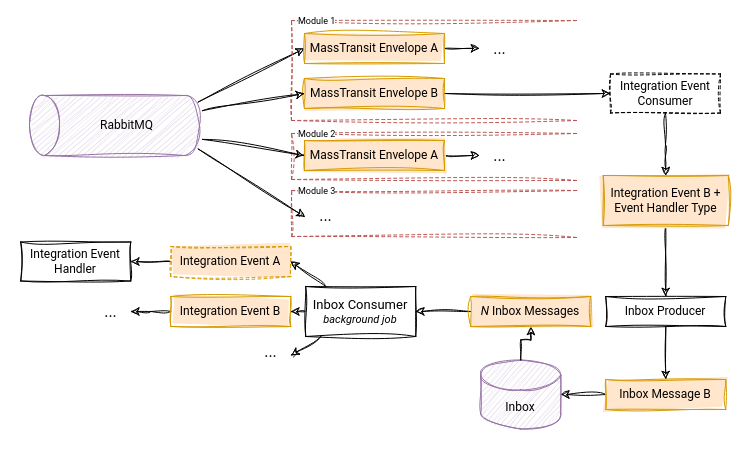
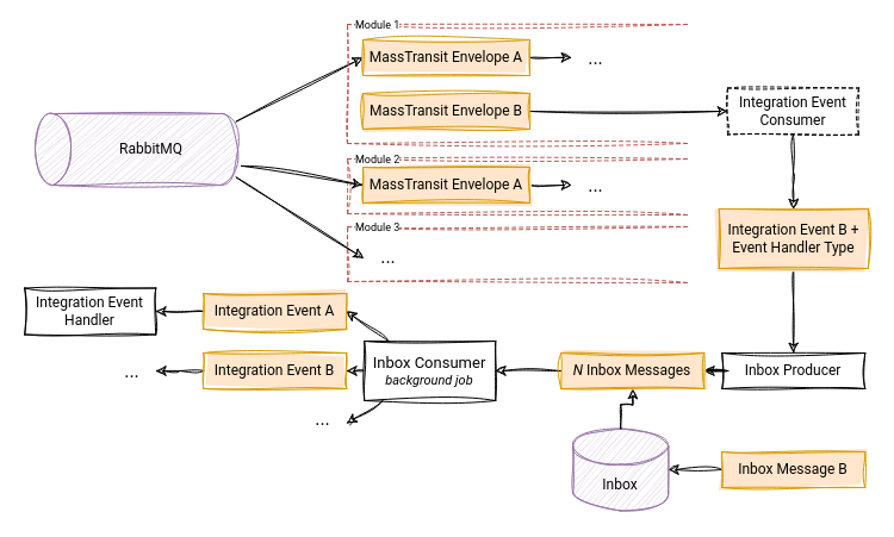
  <mxCell id="0" />
  <mxCell id="1" parent="0" />
  <mxCell id="2" style="edgeStyle=orthogonalEdgeStyle;rounded=0;orthogonalLoop=1;jettySize=auto;html=1;fontFamily=Roboto;fontSource=https%3A%2F%2Ffonts.googleapis.com%2Fcss%3Ffamily%3DRoboto;fontSize=12;fontColor=default;sketch=1;jiggle=2;curveFitting=1;strokeColor=default;align=center;verticalAlign=middle;labelBackgroundColor=default;endArrow=classic;" edge="1" parent="1" source="19" target="7"><mxGeometry relative="1" as="geometry" /></mxCell>
  <mxCell id="3" value="Inbox Producer" style="rounded=0;whiteSpace=wrap;html=1;sketch=1;jiggle=2;curveFitting=1;strokeColor=default;align=center;verticalAlign=middle;fontFamily=Roboto;fontSource=https%3A%2F%2Ffonts.googleapis.com%2Fcss%3Ffamily%3DRoboto;fontSize=12;fontColor=default;fillColor=default;" vertex="1" parent="1"><mxGeometry x="605.25" y="296" width="120" height="30" as="geometry" /></mxCell>
  <mxCell id="4" style="edgeStyle=orthogonalEdgeStyle;rounded=0;orthogonalLoop=1;jettySize=auto;html=1;fontFamily=Roboto;fontSource=https%3A%2F%2Ffonts.googleapis.com%2Fcss%3Ffamily%3DRoboto;fontSize=12;fontColor=default;sketch=1;jiggle=2;curveFitting=1;strokeColor=default;align=center;verticalAlign=middle;labelBackgroundColor=default;endArrow=classic;" edge="1" parent="1" source="17" target="3"><mxGeometry relative="1" as="geometry" /></mxCell>
  <mxCell id="5" value="&lt;div&gt;Integration Event Consumer&lt;br&gt;&lt;/div&gt;" style="rounded=0;whiteSpace=wrap;html=1;sketch=1;jiggle=2;curveFitting=1;strokeColor=default;align=center;verticalAlign=middle;fontFamily=Roboto;fontSource=https%3A%2F%2Ffonts.googleapis.com%2Fcss%3Ffamily%3DRoboto;fontSize=12;fontColor=default;fillColor=default;dashed=1;" vertex="1" parent="1"><mxGeometry x="610" y="73.5" width="110" height="39" as="geometry" /></mxCell>
  <mxCell id="6" value="Integration Event Handler" style="rounded=0;whiteSpace=wrap;html=1;sketch=1;jiggle=2;curveFitting=1;strokeColor=default;align=center;verticalAlign=middle;fontFamily=Roboto;fontSource=https%3A%2F%2Ffonts.googleapis.com%2Fcss%3Ffamily%3DRoboto;fontSize=12;fontColor=default;fillColor=default;" vertex="1" parent="1"><mxGeometry x="20.25" y="241.5" width="110" height="39" as="geometry" /></mxCell>
  <mxCell id="7" value="Inbox" style="shape=cylinder3;whiteSpace=wrap;html=1;boundedLbl=1;backgroundOutline=1;size=15;sketch=1;jiggle=2;curveFitting=1;strokeColor=#9673a6;align=center;verticalAlign=middle;fontFamily=Roboto;fontSource=https%3A%2F%2Ffonts.googleapis.com%2Fcss%3Ffamily%3DRoboto;fontSize=12;fillColor=#e1d5e7;" vertex="1" parent="1"><mxGeometry x="480.25" y="359.5" width="80" height="69" as="geometry" /></mxCell>
  <mxCell id="8" style="edgeStyle=orthogonalEdgeStyle;rounded=0;orthogonalLoop=1;jettySize=auto;html=1;fontFamily=Roboto;fontSource=https%3A%2F%2Ffonts.googleapis.com%2Fcss%3Ffamily%3DRoboto;fontSize=12;fontColor=default;sketch=1;jiggle=2;curveFitting=1;strokeColor=default;align=center;verticalAlign=middle;labelBackgroundColor=default;endArrow=classic;" edge="1" parent="1" source="15" target="5"><mxGeometry relative="1" as="geometry"><mxPoint x="429" y="260" as="sourcePoint" /></mxGeometry></mxCell>
  <mxCell id="9" style="edgeStyle=orthogonalEdgeStyle;rounded=0;orthogonalLoop=1;jettySize=auto;html=1;fontFamily=Roboto;fontSource=https%3A%2F%2Ffonts.googleapis.com%2Fcss%3Ffamily%3DRoboto;fontSize=12;fontColor=default;sketch=1;jiggle=2;curveFitting=1;strokeColor=default;align=center;verticalAlign=middle;labelBackgroundColor=default;endArrow=classic;" edge="1" parent="1" source="21" target="6"><mxGeometry relative="1" as="geometry" /></mxCell>
  <mxCell id="10" style="rounded=0;sketch=1;jiggle=2;curveFitting=1;orthogonalLoop=1;jettySize=auto;html=1;strokeColor=default;align=center;verticalAlign=middle;fontFamily=Roboto;fontSource=https%3A%2F%2Ffonts.googleapis.com%2Fcss%3Ffamily%3DRoboto;fontSize=12;fontColor=default;labelBackgroundColor=default;endArrow=classic;entryX=1;entryY=0.5;entryDx=0;entryDy=0;" edge="1" parent="1" source="12" target="30"><mxGeometry relative="1" as="geometry" /></mxCell>
  <mxCell id="11" style="rounded=0;sketch=1;jiggle=2;curveFitting=1;orthogonalLoop=1;jettySize=auto;html=1;strokeColor=default;align=center;verticalAlign=middle;fontFamily=Roboto;fontSource=https%3A%2F%2Ffonts.googleapis.com%2Fcss%3Ffamily%3DRoboto;fontSize=12;fontColor=default;labelBackgroundColor=default;endArrow=classic;" edge="1" parent="1" source="12"><mxGeometry relative="1" as="geometry"><mxPoint x="290.25" y="355" as="targetPoint" /></mxGeometry></mxCell>
  <mxCell id="12" value="&lt;div style=&quot;font-size: 13px;&quot;&gt;Inbox Consumer&lt;/div&gt;&lt;div style=&quot;font-size: 11px;&quot;&gt;&lt;i&gt;background job&lt;/i&gt;&lt;br&gt;&lt;/div&gt;" style="rounded=0;whiteSpace=wrap;html=1;fontFamily=Roboto;fontSource=https%3A%2F%2Ffonts.googleapis.com%2Fcss%3Ffamily%3DRoboto;sketch=1;curveFitting=1;jiggle=2;" vertex="1" parent="1"><mxGeometry x="305.25" y="286" width="110" height="50" as="geometry" /></mxCell>
  <mxCell id="13" style="rounded=0;orthogonalLoop=1;jettySize=auto;html=1;entryX=0;entryY=0.5;entryDx=0;entryDy=0;sketch=1;jiggle=2;curveFitting=1;strokeColor=default;align=center;verticalAlign=middle;fontFamily=Roboto;fontSource=https%3A%2F%2Ffonts.googleapis.com%2Fcss%3Ffamily%3DRoboto;fontSize=12;fontColor=default;labelBackgroundColor=default;endArrow=classic;exitX=0.145;exitY=1;exitDx=0;exitDy=-4.35;exitPerimeter=0;" edge="1" parent="1" source="14" target="34"><mxGeometry relative="1" as="geometry" /></mxCell>
  <mxCell id="14" value="RabbitMQ" style="shape=cylinder3;whiteSpace=wrap;html=1;boundedLbl=1;backgroundOutline=1;size=15;rotation=90;horizontal=0;flipV=1;sketch=1;jiggle=2;curveFitting=1;strokeColor=#9673a6;align=center;verticalAlign=middle;fontFamily=Roboto;fontSource=https%3A%2F%2Ffonts.googleapis.com%2Fcss%3Ffamily%3DRoboto;fontSize=12;fillColor=#e1d5e7;perimeterSpacing=3;" vertex="1" parent="1"><mxGeometry x="84" y="40" width="60" height="170" as="geometry" /></mxCell>
  <mxCell id="15" value="MassTransit Envelope B" style="rounded=0;whiteSpace=wrap;html=1;sketch=1;jiggle=2;curveFitting=1;strokeColor=#d79b00;align=center;verticalAlign=middle;fontFamily=Roboto;fontSource=https%3A%2F%2Ffonts.googleapis.com%2Fcss%3Ffamily%3DRoboto;fontSize=12;fillColor=#ffe6cc;fillStyle=solid;fontColor=default;" vertex="1" parent="1"><mxGeometry x="304" y="78" width="140" height="30" as="geometry" /></mxCell>
  <mxCell id="16" value="" style="edgeStyle=orthogonalEdgeStyle;rounded=0;orthogonalLoop=1;jettySize=auto;html=1;fontFamily=Roboto;fontSource=https%3A%2F%2Ffonts.googleapis.com%2Fcss%3Ffamily%3DRoboto;fontSize=12;fontColor=default;sketch=1;jiggle=2;curveFitting=1;strokeColor=default;align=center;verticalAlign=middle;labelBackgroundColor=default;endArrow=classic;" edge="1" parent="1" source="5" target="17"><mxGeometry relative="1" as="geometry"><mxPoint x="554" y="155" as="sourcePoint" /><mxPoint x="654" y="200" as="targetPoint" /></mxGeometry></mxCell>
  <mxCell id="17" value="Integration Event B + Event Handler Type" style="rounded=0;whiteSpace=wrap;html=1;sketch=1;jiggle=2;curveFitting=1;strokeColor=#d79b00;align=center;verticalAlign=middle;fontFamily=Roboto;fontSource=https%3A%2F%2Ffonts.googleapis.com%2Fcss%3Ffamily%3DRoboto;fontSize=12;fillColor=#ffe6cc;fillStyle=solid;" vertex="1" parent="1"><mxGeometry x="602.75" y="175" width="125" height="50" as="geometry" /></mxCell>
- <mxCell id="18" value="" style="edgeStyle=orthogonalEdgeStyle;rounded=0;orthogonalLoop=1;jettySize=auto;html=1;fontFamily=Roboto;fontSource=https%3A%2F%2Ffonts.googleapis.com%2Fcss%3Ffamily%3DRoboto;fontSize=12;fontColor=default;sketch=1;jiggle=2;curveFitting=1;strokeColor=default;align=center;verticalAlign=middle;labelBackgroundColor=default;endArrow=classic;" edge="1" parent="1" source="3" target="19"><mxGeometry relative="1" as="geometry"><mxPoint x="650.25" y="266" as="sourcePoint" /><mxPoint x="650.25" y="321" as="targetPoint" /></mxGeometry></mxCell>
+ <mxCell id="18" value="" style="edgeStyle=orthogonalEdgeStyle;rounded=0;orthogonalLoop=1;jettySize=auto;html=1;fontFamily=Roboto;fontSource=https%3A%2F%2Ffonts.googleapis.com%2Fcss%3Ffamily%3DRoboto;fontSize=12;fontColor=default;sketch=1;jiggle=2;curveFitting=1;strokeColor=default;align=center;verticalAlign=middle;labelBackgroundColor=default;endArrow=classic;" edge="1" parent="1" source="3" target="24"><mxGeometry relative="1" as="geometry"><mxPoint x="650.25" y="266" as="sourcePoint" /><mxPoint x="650.25" y="321" as="targetPoint" /></mxGeometry></mxCell>
  <mxCell id="19" value="Inbox Message B" style="rounded=0;whiteSpace=wrap;html=1;sketch=1;jiggle=2;curveFitting=1;strokeColor=#d79b00;align=center;verticalAlign=middle;fontFamily=Roboto;fontSource=https%3A%2F%2Ffonts.googleapis.com%2Fcss%3Ffamily%3DRoboto;fontSize=12;fillColor=#ffe6cc;fillStyle=solid;fontColor=default;" vertex="1" parent="1"><mxGeometry x="605.25" y="379" width="120" height="30" as="geometry" /></mxCell>
  <mxCell id="20" value="" style="rounded=0;orthogonalLoop=1;jettySize=auto;html=1;fontFamily=Roboto;fontSource=https%3A%2F%2Ffonts.googleapis.com%2Fcss%3Ffamily%3DRoboto;fontSize=12;fontColor=default;sketch=1;jiggle=2;curveFitting=1;strokeColor=default;align=center;verticalAlign=middle;labelBackgroundColor=default;endArrow=classic;entryX=1;entryY=0.5;entryDx=0;entryDy=0;" edge="1" parent="1" source="12" target="21"><mxGeometry relative="1" as="geometry"><mxPoint x="340.25" y="496" as="sourcePoint" /><mxPoint x="190.25" y="496" as="targetPoint" /></mxGeometry></mxCell>
- <mxCell id="21" value="Integration Event A" style="rounded=0;whiteSpace=wrap;html=1;sketch=1;jiggle=2;curveFitting=1;strokeColor=#d79b00;align=center;verticalAlign=middle;fontFamily=Roboto;fontSource=https%3A%2F%2Ffonts.googleapis.com%2Fcss%3Ffamily%3DRoboto;fontSize=12;fillColor=#ffe6cc;fillStyle=solid;fontColor=default;dashed=1;" vertex="1" parent="1"><mxGeometry x="170.25" y="246" width="120" height="30" as="geometry" /></mxCell>
+ <mxCell id="21" value="Integration Event A" style="rounded=0;whiteSpace=wrap;html=1;sketch=1;jiggle=2;curveFitting=1;strokeColor=#d79b00;align=center;verticalAlign=middle;fontFamily=Roboto;fontSource=https%3A%2F%2Ffonts.googleapis.com%2Fcss%3Ffamily%3DRoboto;fontSize=12;fillColor=#ffe6cc;fillStyle=solid;fontColor=default;" vertex="1" parent="1"><mxGeometry x="170.25" y="246" width="120" height="30" as="geometry" /></mxCell>
  <mxCell id="22" value="" style="edgeStyle=orthogonalEdgeStyle;rounded=0;orthogonalLoop=1;jettySize=auto;html=1;fontFamily=Roboto;fontSource=https%3A%2F%2Ffonts.googleapis.com%2Fcss%3Ffamily%3DRoboto;fontSize=12;fontColor=default;sketch=1;jiggle=2;curveFitting=1;strokeColor=default;align=center;verticalAlign=middle;labelBackgroundColor=default;endArrow=classic;" edge="1" parent="1" source="7" target="24"><mxGeometry relative="1" as="geometry"><mxPoint x="610.25" y="456" as="sourcePoint" /><mxPoint x="470.25" y="456" as="targetPoint" /></mxGeometry></mxCell>
  <mxCell id="23" style="edgeStyle=orthogonalEdgeStyle;rounded=0;sketch=1;jiggle=2;curveFitting=1;orthogonalLoop=1;jettySize=auto;html=1;entryX=1;entryY=0.5;entryDx=0;entryDy=0;strokeColor=default;align=center;verticalAlign=middle;fontFamily=Roboto;fontSource=https%3A%2F%2Ffonts.googleapis.com%2Fcss%3Ffamily%3DRoboto;fontSize=12;fontColor=default;labelBackgroundColor=default;endArrow=classic;exitX=0;exitY=0.5;exitDx=0;exitDy=0;" edge="1" parent="1" source="24" target="12"><mxGeometry relative="1" as="geometry" /></mxCell>
  <mxCell id="24" value="&lt;i&gt;N&lt;/i&gt; Inbox Messages" style="rounded=0;whiteSpace=wrap;html=1;sketch=1;jiggle=2;curveFitting=1;strokeColor=#d79b00;align=center;verticalAlign=middle;fontFamily=Roboto;fontSource=https%3A%2F%2Ffonts.googleapis.com%2Fcss%3Ffamily%3DRoboto;fontSize=12;fillColor=#ffe6cc;fillStyle=solid;fontColor=default;" vertex="1" parent="1"><mxGeometry x="470.25" y="296" width="120" height="30" as="geometry" /></mxCell>
  <mxCell id="25" style="edgeStyle=orthogonalEdgeStyle;rounded=0;sketch=1;jiggle=2;curveFitting=1;orthogonalLoop=1;jettySize=auto;html=1;exitX=1;exitY=0.5;exitDx=0;exitDy=0;strokeColor=default;align=center;verticalAlign=middle;fontFamily=Roboto;fontSource=https%3A%2F%2Ffonts.googleapis.com%2Fcss%3Ffamily%3DRoboto;fontSize=12;fontColor=default;labelBackgroundColor=default;endArrow=classic;" edge="1" parent="1" source="26"><mxGeometry relative="1" as="geometry"><mxPoint x="479" y="155" as="targetPoint" /></mxGeometry></mxCell>
  <mxCell id="26" value="MassTransit Envelope A" style="rounded=0;whiteSpace=wrap;html=1;sketch=1;jiggle=2;curveFitting=1;strokeColor=#d79b00;align=center;verticalAlign=middle;fontFamily=Roboto;fontSource=https%3A%2F%2Ffonts.googleapis.com%2Fcss%3Ffamily%3DRoboto;fontSize=12;fillColor=#ffe6cc;fillStyle=solid;fontColor=default;" vertex="1" parent="1"><mxGeometry x="304" y="140" width="140" height="30" as="geometry" /></mxCell>
  <mxCell id="27" value="..." style="text;html=1;align=center;verticalAlign=middle;resizable=0;points=[];autosize=1;strokeColor=none;fillColor=none;fontFamily=Roboto;fontSource=https%3A%2F%2Ffonts.googleapis.com%2Fcss%3Ffamily%3DRoboto;fontSize=16;fontColor=default;labelBackgroundColor=default;" vertex="1" parent="1"><mxGeometry x="305.25" y="200" width="40" height="30" as="geometry" /></mxCell>
  <mxCell id="28" value="..." style="text;html=1;align=center;verticalAlign=middle;resizable=0;points=[];autosize=1;strokeColor=none;fillColor=none;fontFamily=Roboto;fontSource=https%3A%2F%2Ffonts.googleapis.com%2Fcss%3Ffamily%3DRoboto;fontSize=16;fontColor=default;labelBackgroundColor=default;" vertex="1" parent="1"><mxGeometry x="479" y="140" width="40" height="30" as="geometry" /></mxCell>
  <mxCell id="29" style="edgeStyle=orthogonalEdgeStyle;rounded=0;sketch=1;jiggle=2;curveFitting=1;orthogonalLoop=1;jettySize=auto;html=1;exitX=0;exitY=0.5;exitDx=0;exitDy=0;strokeColor=default;align=center;verticalAlign=middle;fontFamily=Roboto;fontSource=https%3A%2F%2Ffonts.googleapis.com%2Fcss%3Ffamily%3DRoboto;fontSize=12;fontColor=default;labelBackgroundColor=default;endArrow=classic;" edge="1" parent="1" source="30"><mxGeometry relative="1" as="geometry"><mxPoint x="130.25" y="311" as="targetPoint" /></mxGeometry></mxCell>
  <mxCell id="30" value="Integration Event B" style="rounded=0;whiteSpace=wrap;html=1;sketch=1;jiggle=2;curveFitting=1;strokeColor=#d79b00;align=center;verticalAlign=middle;fontFamily=Roboto;fontSource=https%3A%2F%2Ffonts.googleapis.com%2Fcss%3Ffamily%3DRoboto;fontSize=12;fillColor=#ffe6cc;fillStyle=solid;fontColor=default;" vertex="1" parent="1"><mxGeometry x="170.25" y="296" width="120" height="30" as="geometry" /></mxCell>
  <mxCell id="31" value="..." style="text;html=1;align=center;verticalAlign=middle;resizable=0;points=[];autosize=1;strokeColor=none;fillColor=none;fontFamily=Roboto;fontSource=https%3A%2F%2Ffonts.googleapis.com%2Fcss%3Ffamily%3DRoboto;fontSize=16;fontColor=default;labelBackgroundColor=default;" vertex="1" parent="1"><mxGeometry x="90.25" y="296" width="40" height="30" as="geometry" /></mxCell>
  <mxCell id="32" value="..." style="text;html=1;align=center;verticalAlign=middle;resizable=0;points=[];autosize=1;strokeColor=none;fillColor=none;fontFamily=Roboto;fontSource=https%3A%2F%2Ffonts.googleapis.com%2Fcss%3Ffamily%3DRoboto;fontSize=16;fontColor=default;labelBackgroundColor=default;" vertex="1" parent="1"><mxGeometry x="250.25" y="336" width="40" height="30" as="geometry" /></mxCell>
  <mxCell id="33" style="edgeStyle=none;rounded=0;sketch=1;jiggle=2;curveFitting=1;orthogonalLoop=1;jettySize=auto;html=1;exitX=1;exitY=0.5;exitDx=0;exitDy=0;strokeColor=default;align=center;verticalAlign=middle;fontFamily=Roboto;fontSource=https%3A%2F%2Ffonts.googleapis.com%2Fcss%3Ffamily%3DRoboto;fontSize=12;fontColor=default;labelBackgroundColor=default;endArrow=classic;" edge="1" parent="1" source="34"><mxGeometry relative="1" as="geometry"><mxPoint x="479" y="47.857" as="targetPoint" /></mxGeometry></mxCell>
  <mxCell id="34" value="MassTransit Envelope A" style="rounded=0;whiteSpace=wrap;html=1;sketch=1;jiggle=2;curveFitting=1;strokeColor=#d79b00;align=center;verticalAlign=middle;fontFamily=Roboto;fontSource=https%3A%2F%2Ffonts.googleapis.com%2Fcss%3Ffamily%3DRoboto;fontSize=12;fillColor=#ffe6cc;fillStyle=solid;fontColor=default;" vertex="1" parent="1"><mxGeometry x="304" y="33" width="140" height="30" as="geometry" /></mxCell>
  <mxCell id="35" value="..." style="text;html=1;align=center;verticalAlign=middle;resizable=0;points=[];autosize=1;strokeColor=none;fillColor=none;fontFamily=Roboto;fontSource=https%3A%2F%2Ffonts.googleapis.com%2Fcss%3Ffamily%3DRoboto;fontSize=16;fontColor=default;labelBackgroundColor=default;" vertex="1" parent="1"><mxGeometry x="479" y="33" width="40" height="30" as="geometry" /></mxCell>
  <mxCell id="36" value="" style="endArrow=none;html=1;rounded=0;sketch=1;jiggle=2;curveFitting=1;strokeColor=#b85450;align=center;verticalAlign=middle;fontFamily=Roboto;fontSource=https%3A%2F%2Ffonts.googleapis.com%2Fcss%3Ffamily%3DRoboto;fontSize=12;fontColor=default;labelBackgroundColor=default;dashed=1;strokeWidth=1;fillColor=none;" edge="1" parent="1"><mxGeometry width="50" height="50" relative="1" as="geometry"><mxPoint x="576" y="120" as="sourcePoint" /><mxPoint x="576" y="20" as="targetPoint" /><Array as="points"><mxPoint x="291" y="120" /><mxPoint x="291" y="20" /></Array></mxGeometry></mxCell>
  <mxCell id="37" value="Module 1" style="edgeLabel;html=1;align=left;verticalAlign=middle;resizable=0;points=[];fontFamily=Roboto;fontSource=https%3A%2F%2Ffonts.googleapis.com%2Fcss%3Ffamily%3DRoboto;fontSize=9;fontColor=default;labelBackgroundColor=default;spacingLeft=5;" vertex="1" connectable="0" parent="36"><mxGeometry x="0.715" y="3" relative="1" as="geometry"><mxPoint x="-190" y="3" as="offset" /></mxGeometry></mxCell>
  <mxCell id="38" value="" style="endArrow=none;html=1;rounded=0;sketch=1;jiggle=2;curveFitting=1;strokeColor=#b85450;align=center;verticalAlign=middle;fontFamily=Roboto;fontSource=https%3A%2F%2Ffonts.googleapis.com%2Fcss%3Ffamily%3DRoboto;fontSize=12;fontColor=default;labelBackgroundColor=default;dashed=1;strokeWidth=1;fillColor=none;" edge="1" parent="1"><mxGeometry width="50" height="50" relative="1" as="geometry"><mxPoint x="576" y="180" as="sourcePoint" /><mxPoint x="576" y="133" as="targetPoint" /><Array as="points"><mxPoint x="291" y="179" /><mxPoint x="291" y="133" /></Array></mxGeometry></mxCell>
  <mxCell id="39" value="Module 2" style="edgeLabel;html=1;align=left;verticalAlign=middle;resizable=0;points=[];fontFamily=Roboto;fontSource=https%3A%2F%2Ffonts.googleapis.com%2Fcss%3Ffamily%3DRoboto;fontSize=9;fontColor=default;labelBackgroundColor=default;spacingLeft=5;" vertex="1" connectable="0" parent="38"><mxGeometry x="0.187" relative="1" as="geometry"><mxPoint x="-35" as="offset" /></mxGeometry></mxCell>
  <mxCell id="40" value="" style="endArrow=none;html=1;rounded=0;sketch=1;jiggle=2;curveFitting=1;strokeColor=#b85450;align=center;verticalAlign=middle;fontFamily=Roboto;fontSource=https%3A%2F%2Ffonts.googleapis.com%2Fcss%3Ffamily%3DRoboto;fontSize=12;fontColor=default;labelBackgroundColor=default;dashed=1;strokeWidth=1;fillColor=none;" edge="1" parent="1"><mxGeometry width="50" height="50" relative="1" as="geometry"><mxPoint x="576" y="237" as="sourcePoint" /><mxPoint x="576.25" y="190" as="targetPoint" /><Array as="points"><mxPoint x="291.25" y="236" /><mxPoint x="291.25" y="190" /></Array></mxGeometry></mxCell>
  <mxCell id="41" value="Module 3" style="edgeLabel;html=1;align=left;verticalAlign=middle;resizable=0;points=[];fontFamily=Roboto;fontSource=https%3A%2F%2Ffonts.googleapis.com%2Fcss%3Ffamily%3DRoboto;fontSize=9;fontColor=default;labelBackgroundColor=default;spacingLeft=5;" vertex="1" connectable="0" parent="40"><mxGeometry x="0.106" relative="1" as="geometry"><mxPoint x="-10" as="offset" /></mxGeometry></mxCell>
  <mxCell id="42" style="rounded=0;sketch=1;jiggle=2;curveFitting=1;orthogonalLoop=1;jettySize=auto;html=1;strokeColor=default;align=center;verticalAlign=middle;fontFamily=Roboto;fontSource=https%3A%2F%2Ffonts.googleapis.com%2Fcss%3Ffamily%3DRoboto;fontSize=12;fontColor=default;labelBackgroundColor=default;endArrow=classic;exitX=0.855;exitY=1;exitDx=0;exitDy=-4.35;exitPerimeter=0;entryX=-0.019;entryY=0.55;entryDx=0;entryDy=0;entryPerimeter=0;" edge="1" parent="1" source="14" target="27"><mxGeometry relative="1" as="geometry"><mxPoint x="222" y="128" as="sourcePoint" /><mxPoint x="304" y="210" as="targetPoint" /></mxGeometry></mxCell>
  <mxCell id="43" style="rounded=0;sketch=1;jiggle=2;curveFitting=1;orthogonalLoop=1;jettySize=auto;html=1;entryX=0;entryY=0.5;entryDx=0;entryDy=0;strokeColor=default;align=center;verticalAlign=middle;fontFamily=Roboto;fontSource=https%3A%2F%2Ffonts.googleapis.com%2Fcss%3Ffamily%3DRoboto;fontSize=12;fontColor=default;labelBackgroundColor=default;endArrow=classic;" edge="1" parent="1" source="14" target="26"><mxGeometry relative="1" as="geometry" /></mxCell>
- <mxCell id="44" value="" style="rounded=0;orthogonalLoop=1;jettySize=auto;html=1;fontFamily=Roboto;fontSource=https%3A%2F%2Ffonts.googleapis.com%2Fcss%3Ffamily%3DRoboto;fontSize=12;fontColor=default;sketch=1;jiggle=2;curveFitting=1;strokeColor=default;align=center;verticalAlign=middle;labelBackgroundColor=default;endArrow=classic;entryX=0;entryY=0.5;entryDx=0;entryDy=0;" edge="1" parent="1" source="14" target="15"><mxGeometry relative="1" as="geometry"><mxPoint x="239" y="155" as="sourcePoint" /><mxPoint x="404" y="155" as="targetPoint" /></mxGeometry></mxCell>
